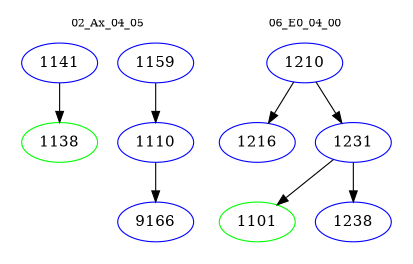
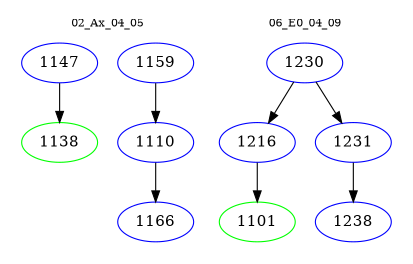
  digraph {
    node [color=blue]
    edge [color=black]
    n1 [label=1159]
-   n2 [label=1141]
+   n2 [label=1147]
    n3 [label=1110]
    n4 [color=green label=1138]
-   n5 [label=9166]
-   n6 [label=1210]
+   n5 [label=1166]
+   n6 [label=1230]
    n7 [label=1216]
    n8 [label=1231]
    n9 [color=green label=1101]
    n10 [label=1238]
    subgraph cluster_1 {
      color=white
      fontsize=10
      label="02_Ax_04_05"
      n1
      n2
      n3
      n4
      n5
    }
    subgraph cluster_2 {
      color=white
      fontsize=10
-     label="06_E0_04_00"
+     label="06_E0_04_09"
      n6
      n7
      n8
      n9
      n10
    }
    n1 -> n3
    n2 -> n4
    n3 -> n5
    n6 -> n7
    n6 -> n8
-   n8 -> n9
+   n7 -> n9
    n8 -> n10
  }
